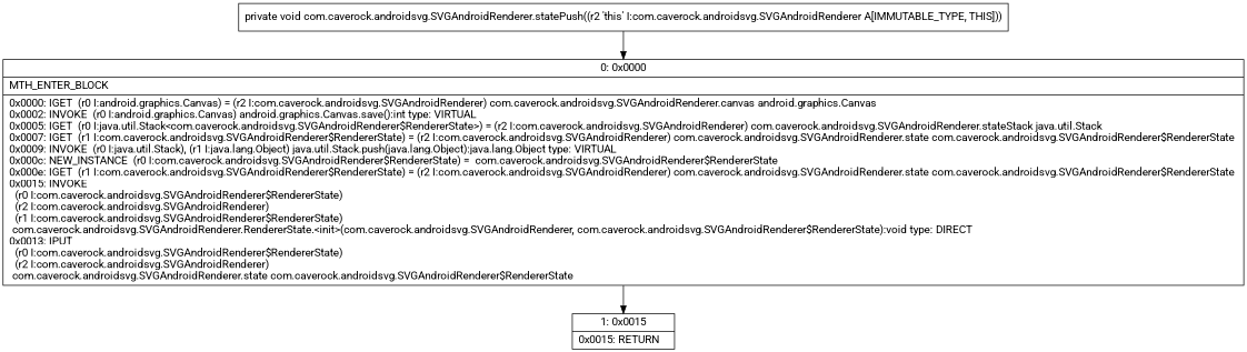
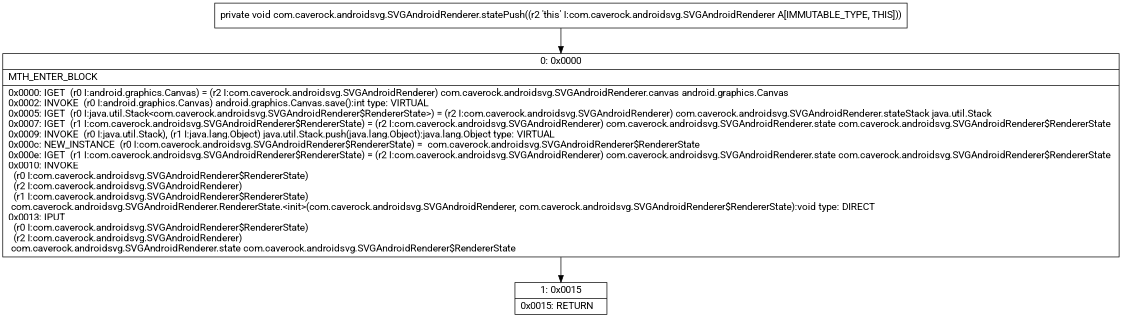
  digraph {
    fontname=Roboto
    node [shape=record fontname=Roboto]
    edge [fontname=Roboto]
-   n1 [label="{0\:\ 0x0000|MTH_ENTER_BLOCK\l|0x0000: IGET  (r0 I:android.graphics.Canvas) = (r2 I:com.caverock.androidsvg.SVGAndroidRenderer) com.caverock.androidsvg.SVGAndroidRenderer.canvas android.graphics.Canvas \l0x0002: INVOKE  (r0 I:android.graphics.Canvas) android.graphics.Canvas.save():int type: VIRTUAL \l0x0005: IGET  (r0 I:java.util.Stack\<com.caverock.androidsvg.SVGAndroidRenderer$RendererState\>) = (r2 I:com.caverock.androidsvg.SVGAndroidRenderer) com.caverock.androidsvg.SVGAndroidRenderer.stateStack java.util.Stack \l0x0007: IGET  (r1 I:com.caverock.androidsvg.SVGAndroidRenderer$RendererState) = (r2 I:com.caverock.androidsvg.SVGAndroidRenderer) com.caverock.androidsvg.SVGAndroidRenderer.state com.caverock.androidsvg.SVGAndroidRenderer$RendererState \l0x0009: INVOKE  (r0 I:java.util.Stack), (r1 I:java.lang.Object) java.util.Stack.push(java.lang.Object):java.lang.Object type: VIRTUAL \l0x000c: NEW_INSTANCE  (r0 I:com.caverock.androidsvg.SVGAndroidRenderer$RendererState) =  com.caverock.androidsvg.SVGAndroidRenderer$RendererState \l0x000e: IGET  (r1 I:com.caverock.androidsvg.SVGAndroidRenderer$RendererState) = (r2 I:com.caverock.androidsvg.SVGAndroidRenderer) com.caverock.androidsvg.SVGAndroidRenderer.state com.caverock.androidsvg.SVGAndroidRenderer$RendererState \l0x0015: INVOKE  \l  (r0 I:com.caverock.androidsvg.SVGAndroidRenderer$RendererState)\l  (r2 I:com.caverock.androidsvg.SVGAndroidRenderer)\l  (r1 I:com.caverock.androidsvg.SVGAndroidRenderer$RendererState)\l com.caverock.androidsvg.SVGAndroidRenderer.RendererState.\<init\>(com.caverock.androidsvg.SVGAndroidRenderer, com.caverock.androidsvg.SVGAndroidRenderer$RendererState):void type: DIRECT \l0x0013: IPUT  \l  (r0 I:com.caverock.androidsvg.SVGAndroidRenderer$RendererState)\l  (r2 I:com.caverock.androidsvg.SVGAndroidRenderer)\l com.caverock.androidsvg.SVGAndroidRenderer.state com.caverock.androidsvg.SVGAndroidRenderer$RendererState \l}"]
+   n1 [label="{0\:\ 0x0000|MTH_ENTER_BLOCK\l|0x0000: IGET  (r0 I:android.graphics.Canvas) = (r2 I:com.caverock.androidsvg.SVGAndroidRenderer) com.caverock.androidsvg.SVGAndroidRenderer.canvas android.graphics.Canvas \l0x0002: INVOKE  (r0 I:android.graphics.Canvas) android.graphics.Canvas.save():int type: VIRTUAL \l0x0005: IGET  (r0 I:java.util.Stack\<com.caverock.androidsvg.SVGAndroidRenderer$RendererState\>) = (r2 I:com.caverock.androidsvg.SVGAndroidRenderer) com.caverock.androidsvg.SVGAndroidRenderer.stateStack java.util.Stack \l0x0007: IGET  (r1 I:com.caverock.androidsvg.SVGAndroidRenderer$RendererState) = (r2 I:com.caverock.androidsvg.SVGAndroidRenderer) com.caverock.androidsvg.SVGAndroidRenderer.state com.caverock.androidsvg.SVGAndroidRenderer$RendererState \l0x0009: INVOKE  (r0 I:java.util.Stack), (r1 I:java.lang.Object) java.util.Stack.push(java.lang.Object):java.lang.Object type: VIRTUAL \l0x000c: NEW_INSTANCE  (r0 I:com.caverock.androidsvg.SVGAndroidRenderer$RendererState) =  com.caverock.androidsvg.SVGAndroidRenderer$RendererState \l0x000e: IGET  (r1 I:com.caverock.androidsvg.SVGAndroidRenderer$RendererState) = (r2 I:com.caverock.androidsvg.SVGAndroidRenderer) com.caverock.androidsvg.SVGAndroidRenderer.state com.caverock.androidsvg.SVGAndroidRenderer$RendererState \l0x0010: INVOKE  \l  (r0 I:com.caverock.androidsvg.SVGAndroidRenderer$RendererState)\l  (r2 I:com.caverock.androidsvg.SVGAndroidRenderer)\l  (r1 I:com.caverock.androidsvg.SVGAndroidRenderer$RendererState)\l com.caverock.androidsvg.SVGAndroidRenderer.RendererState.\<init\>(com.caverock.androidsvg.SVGAndroidRenderer, com.caverock.androidsvg.SVGAndroidRenderer$RendererState):void type: DIRECT \l0x0013: IPUT  \l  (r0 I:com.caverock.androidsvg.SVGAndroidRenderer$RendererState)\l  (r2 I:com.caverock.androidsvg.SVGAndroidRenderer)\l com.caverock.androidsvg.SVGAndroidRenderer.state com.caverock.androidsvg.SVGAndroidRenderer$RendererState \l}"]
    n2 [label="{1\:\ 0x0015|0x0015: RETURN   \l}"]
    n3 [label="{private void com.caverock.androidsvg.SVGAndroidRenderer.statePush((r2 'this' I:com.caverock.androidsvg.SVGAndroidRenderer A[IMMUTABLE_TYPE, THIS])) }"]
    n1 -> n2
    n3 -> n1
  }
